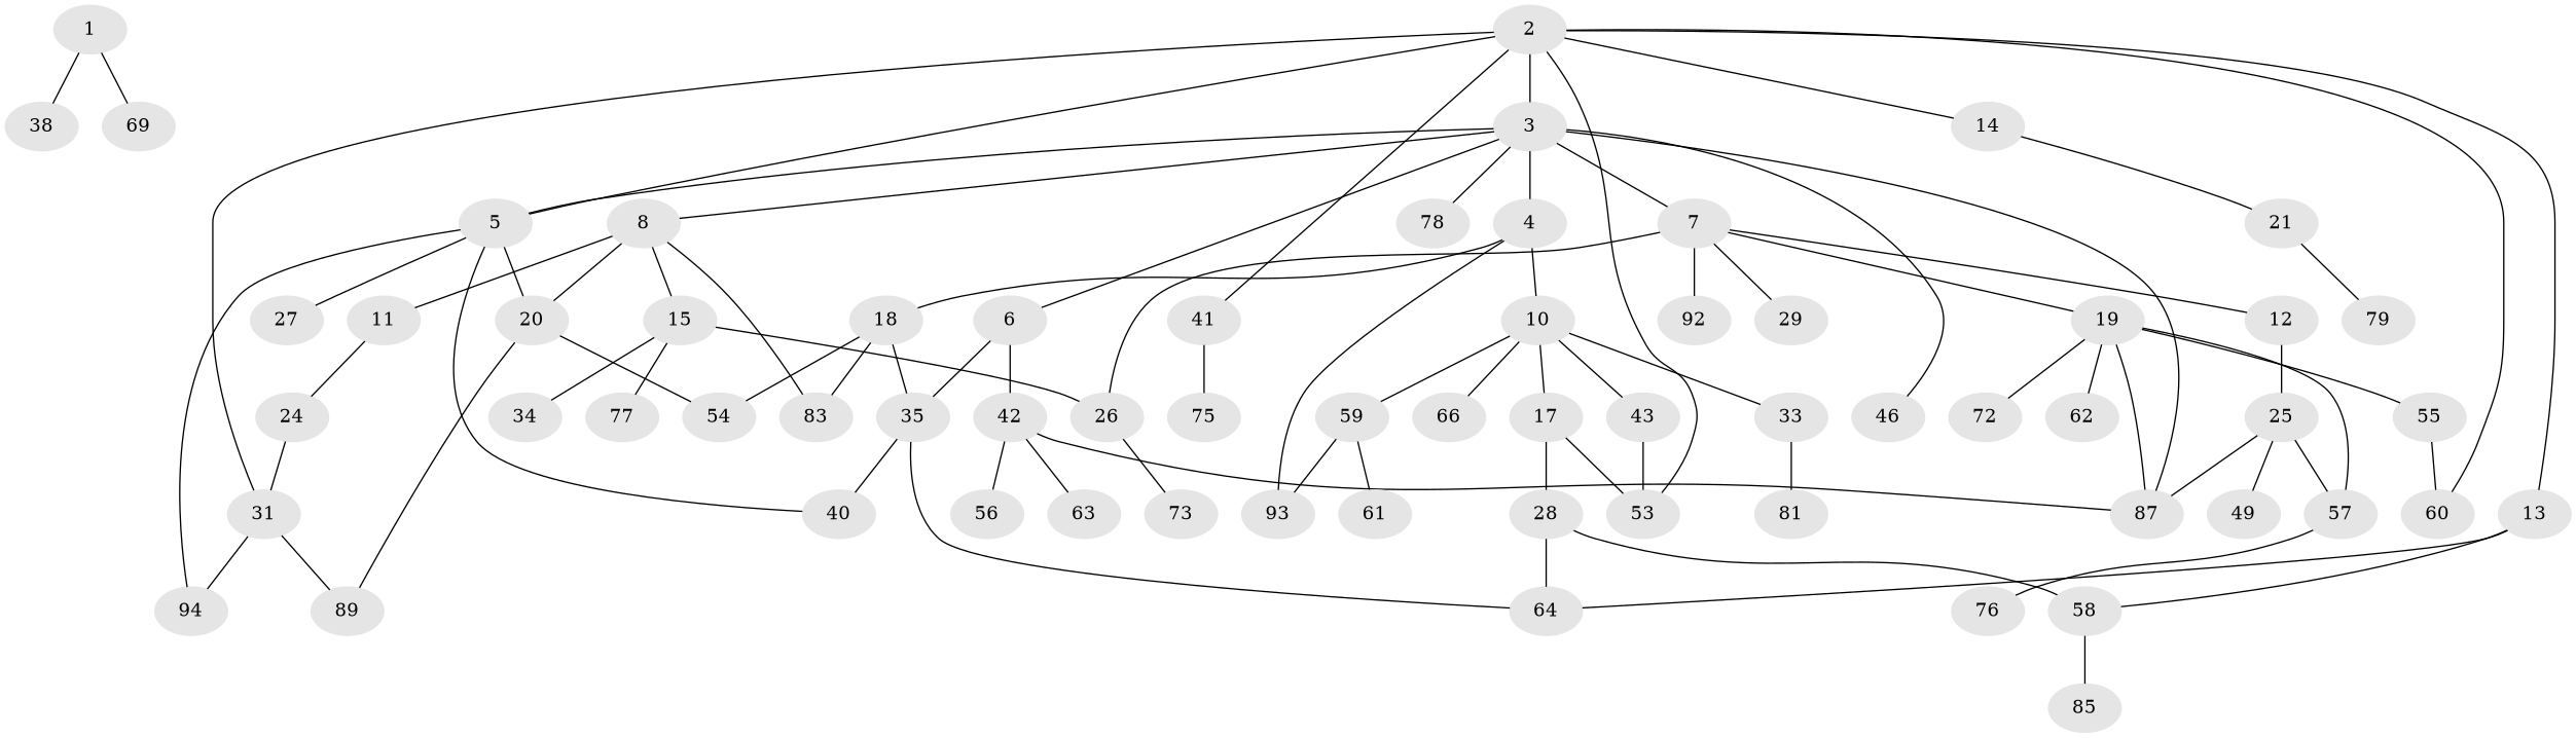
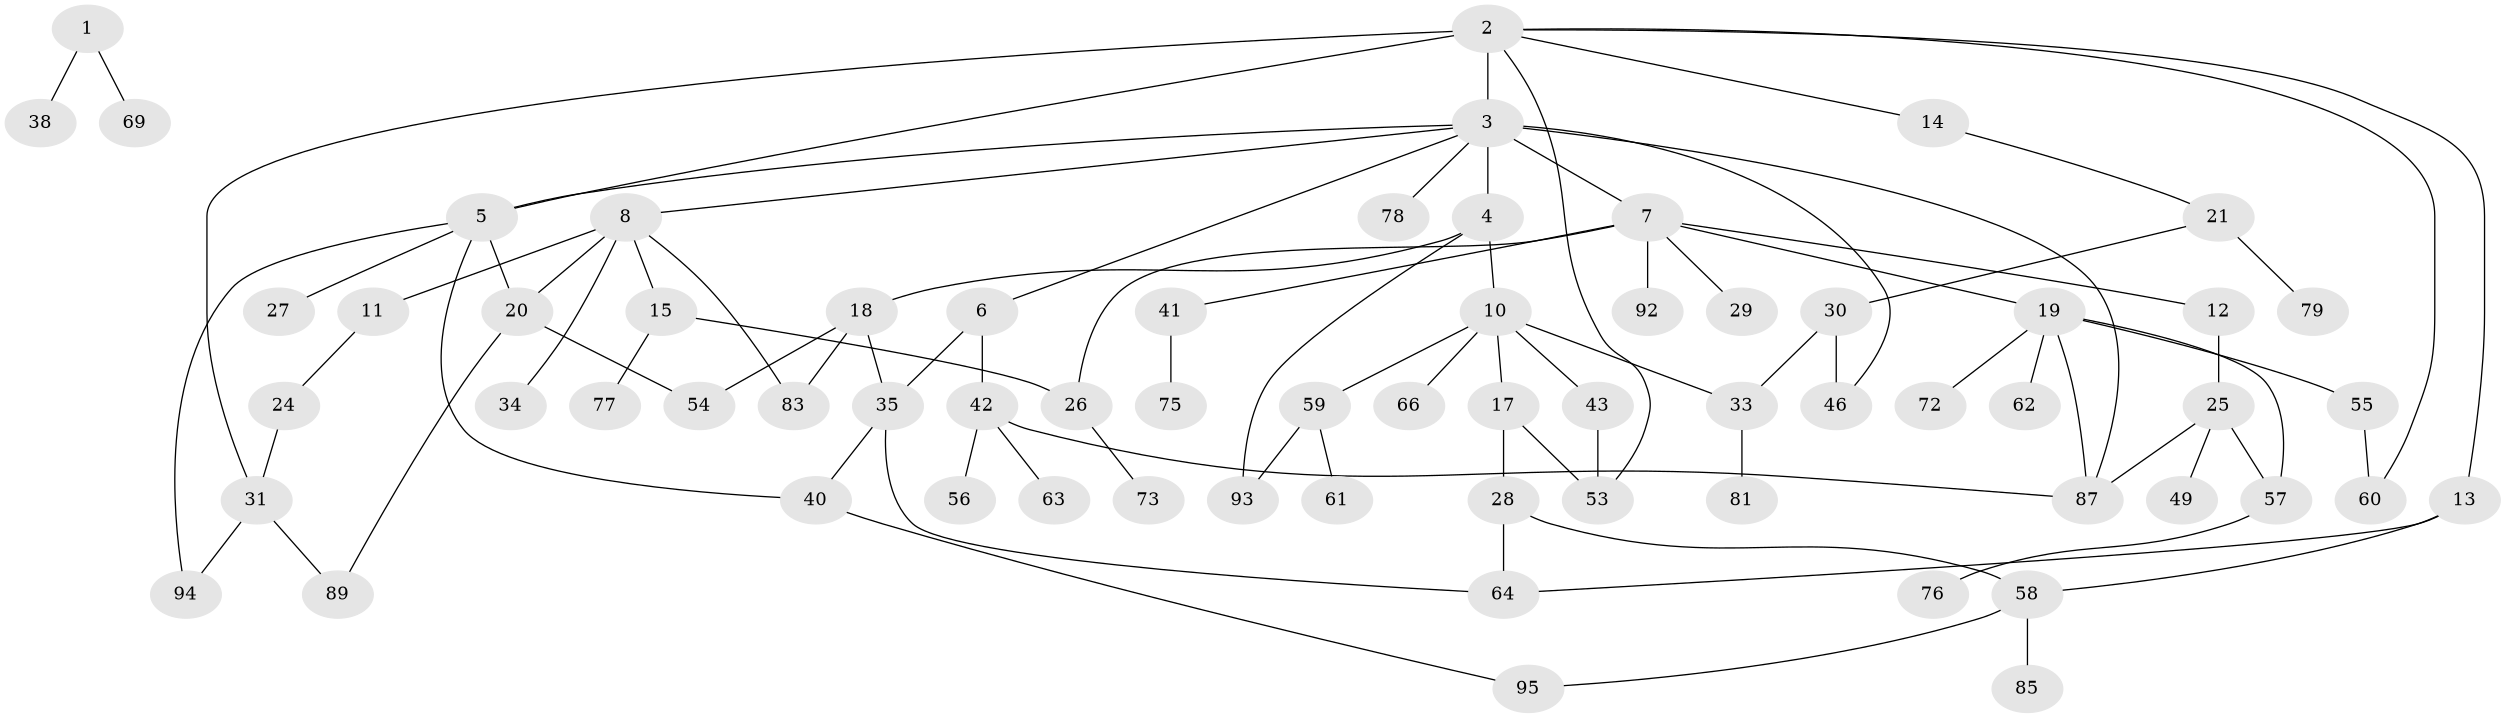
  graph {
    node [color=gray90 style=filled]
    1 [super="+51"]
    38
    69
    2 [super="+9"]
    3 [super="+32"]
    5 [super="+74"]
    13 [super="+39"]
    14
    31 [super="+100"]
    41
    53 [super="+82"]
    60 [super="+65"]
    4 [super="+44"]
    6 [super="+52"]
    7 [super="+23"]
    8 [super="+22"]
    46
    78
    87 [super="+91"]
    20 [super="+71"]
    27
    40 [super="+84"]
    94
    58
    64 [super="+67"]
    21
    89
    75
    10 [super="+16"]
    18
    93
    35 [super="+97"]
    42 [super="+48"]
    12
    19 [super="+50"]
    26 [super="+45"]
    29
    92
    11
    15 [super="+47"]
    83
    17 [super="+96"]
    33
    43 [super="+98"]
    59 [super="+62"]
    66
    54
+   95 [super="+99"]
    56
    63
    25 [super="+36"]
    55
    57 [super="+70"]
    n54 [label=62]
    72
    73 [super="+88"]
    24 [super="+90"]
    34
    77
    28 [super="+37"]
    81
    61
    49
    85 [super="+86"]
+   30 [super="+80"]
    79
    76
    1 -- 38
    1 -- 69
    2 -- 3 [weight=2]
    2 -- 5
    2 -- 13
    2 -- 14
    2 -- 31
-   2 -- 41
+   7 -- 41
    2 -- 53
    2 -- 60
    3 -- 5
    3 -- 4
    3 -- 6
    3 -- 7
    3 -- 8
    3 -- 46
    3 -- 78
    3 -- 87
    5 -- 20
    5 -- 27
    5 -- 40
    5 -- 94
    13 -- 58
    13 -- 64
    14 -- 21
    31 -- 94
    31 -- 89
    41 -- 75
    4 -- 10
    4 -- 18
    4 -- 93
    6 -- 35
    6 -- 42
    7 -- 12
    7 -- 19
    7 -- 26
    7 -- 29
    7 -- 92
    8 -- 20
    8 -- 11
    8 -- 15
    8 -- 83
    20 -- 89
    20 -- 54
+   40 -- 95
+   58 -- 95
    58 -- 85
+   21 -- 30
    21 -- 79
    10 -- 17
    10 -- 33
    10 -- 43
    10 -- 59
    10 -- 66
    18 -- 35
    18 -- 83
    18 -- 54
    35 -- 40
    35 -- 64
    42 -- 87
    42 -- 56
    42 -- 63
    12 -- 25
    19 -- 87
    19 -- 55
    19 -- 57
    19 -- n54
    19 -- 72
    26 -- 73
    11 -- 24
    15 -- 26
-   15 -- 34
+   8 -- 34
    15 -- 77
    17 -- 53
    17 -- 28
    33 -- 81
    43 -- 53
    59 -- 93
    59 -- 61
    25 -- 87
    25 -- 57 [weight=2]
    25 -- 49
    55 -- 60
    57 -- 76
    24 -- 31
    28 -- 58
    28 -- 64
+   30 -- 46
+   30 -- 33
  }
